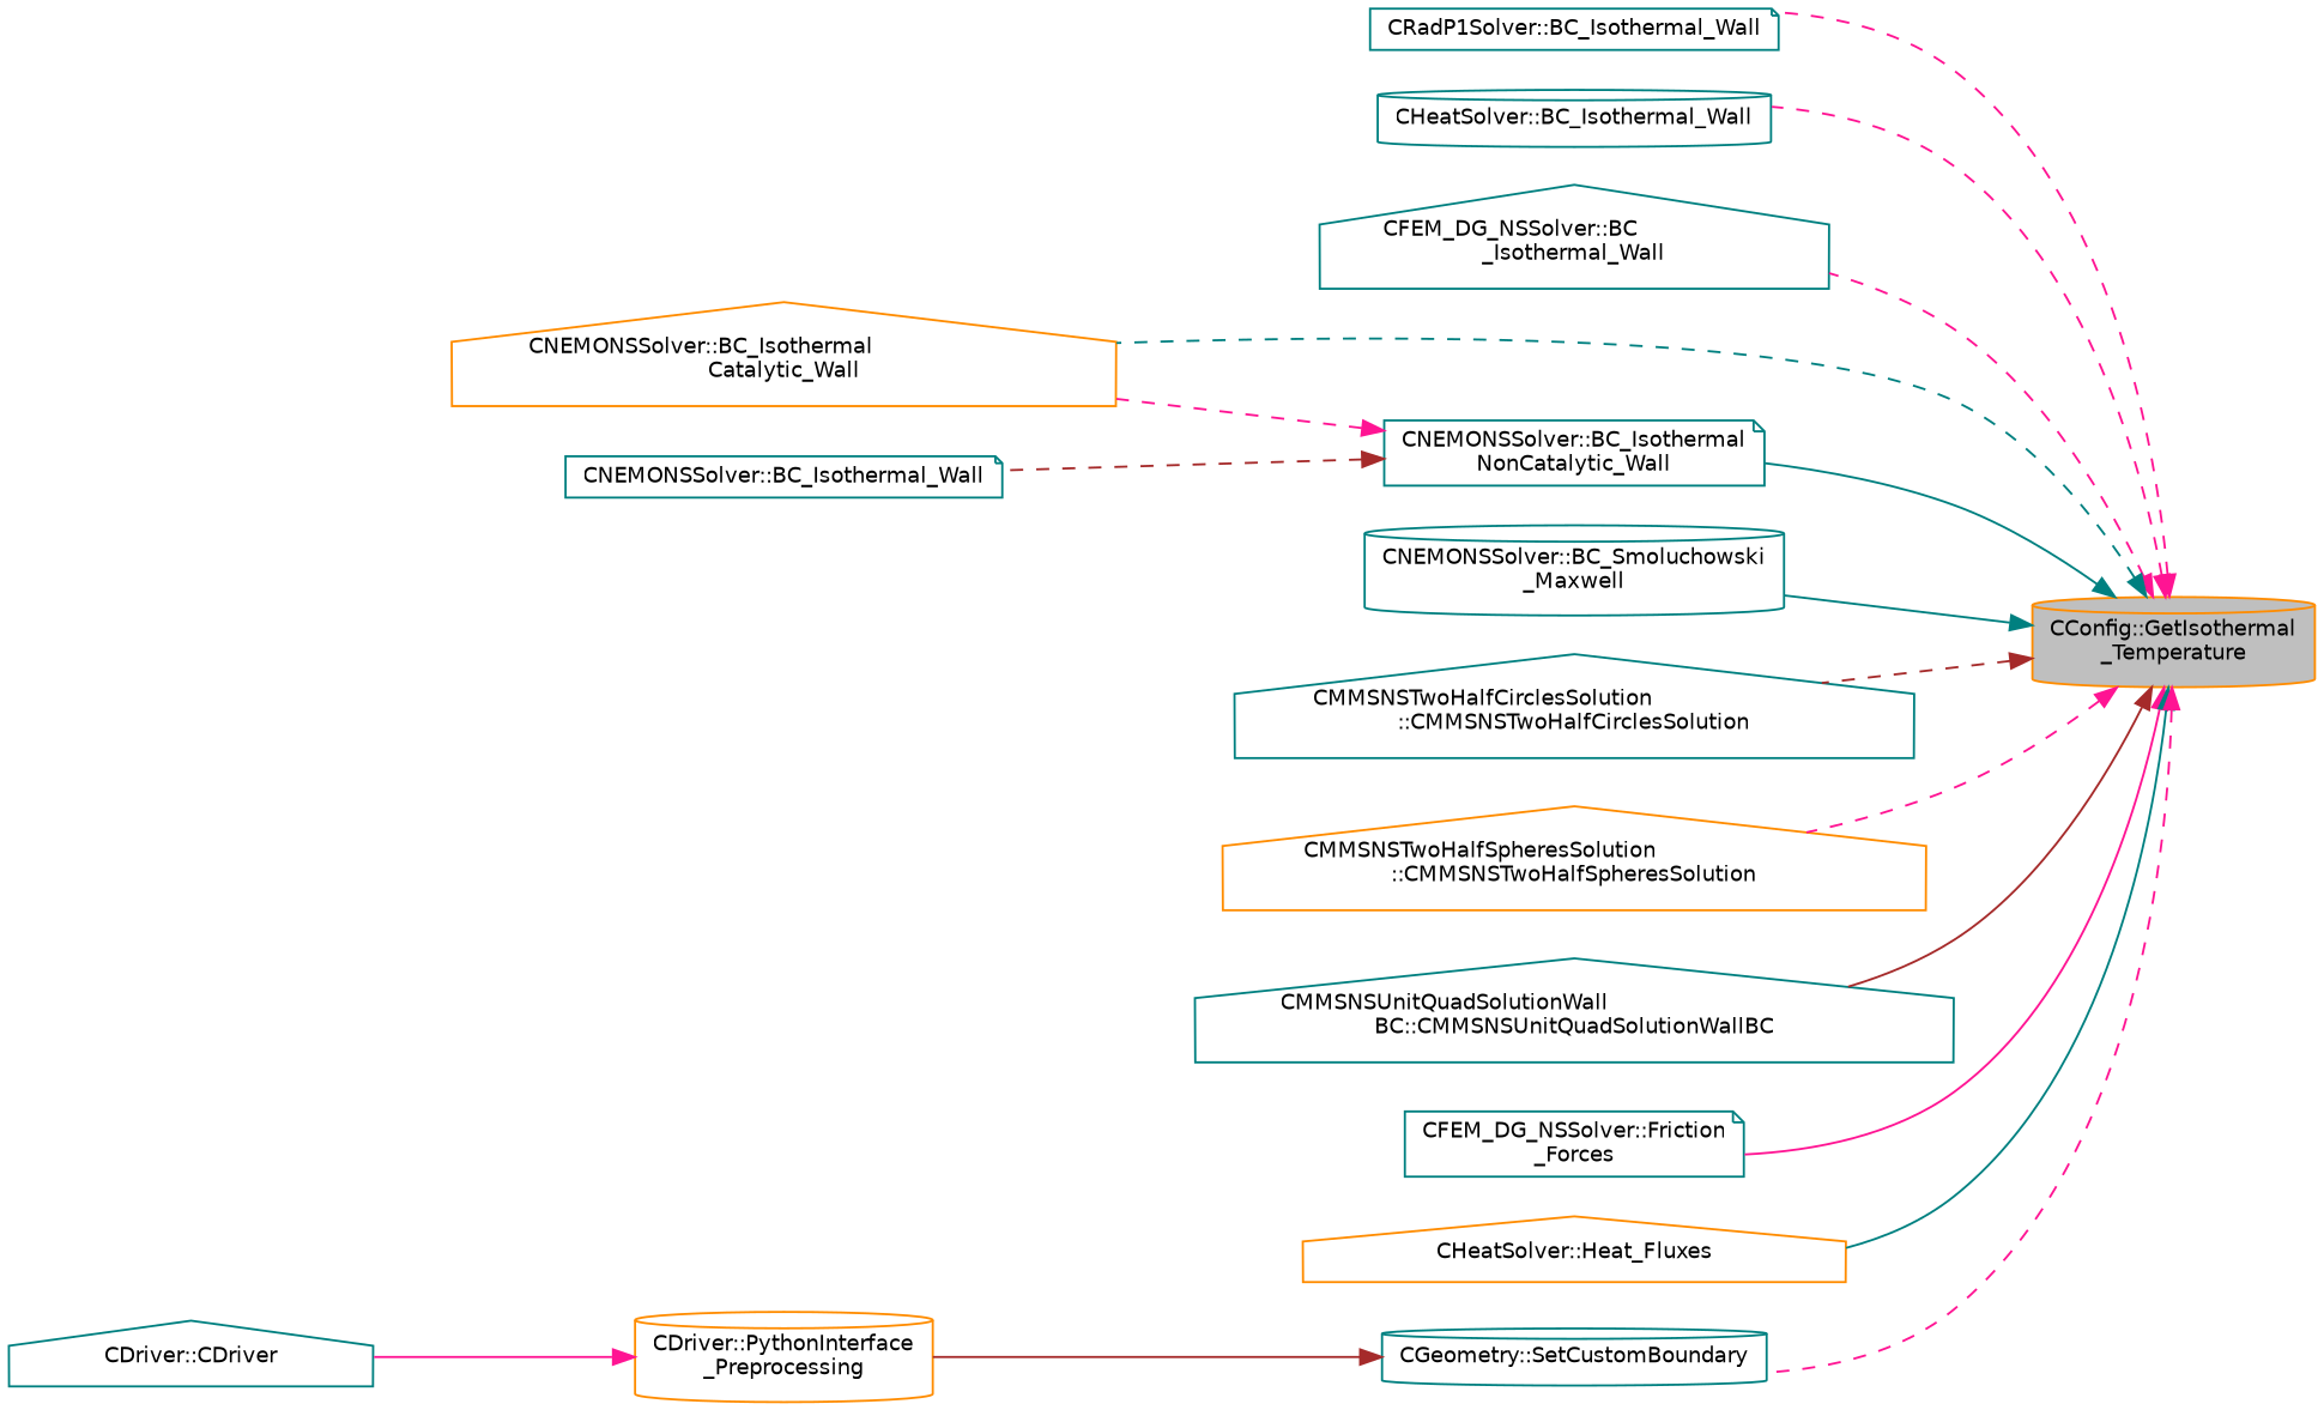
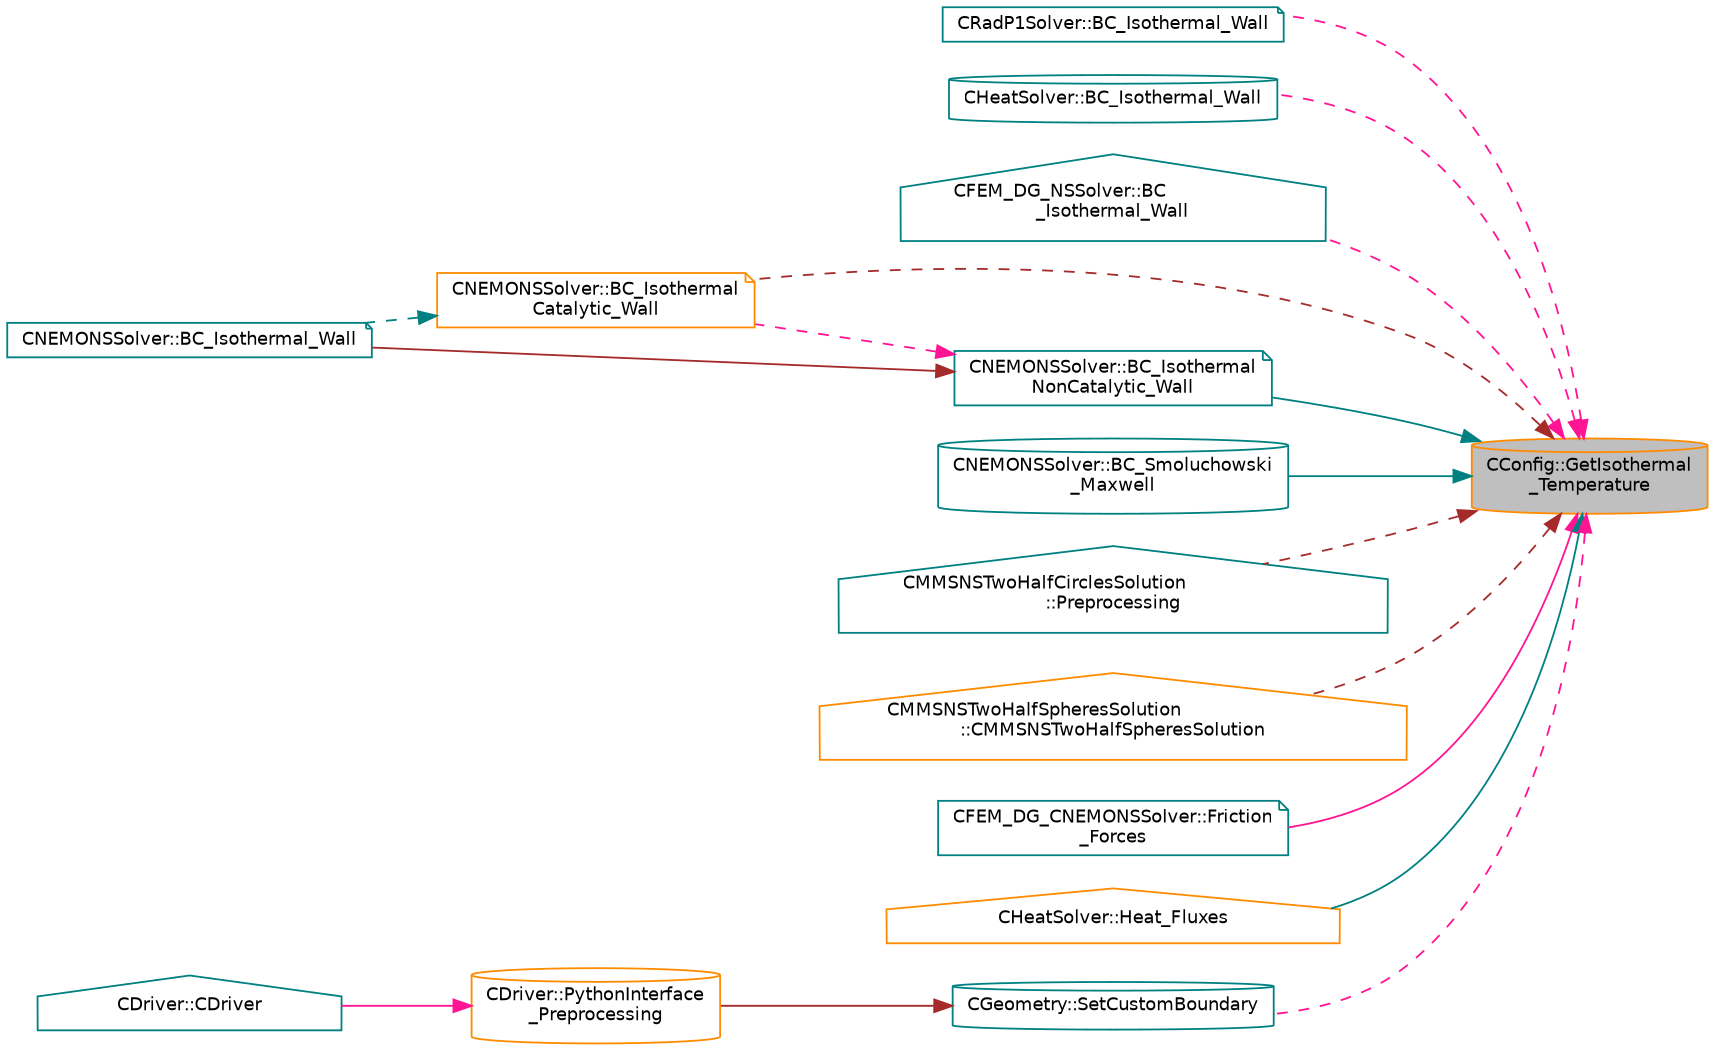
  digraph {
    rankdir=RL
    node [color=teal fillcolor=white fontname=Helvetica fontsize=10 shape=house style=filled]
    edge [color=deeppink dir=back fontname=Helvetica fontsize=10 labelfontname=Helvetica labelfontsize=10 style=dashed]
    n1 [color=darkorange fillcolor=grey75 fontcolor=black height=0.2 label="CConfig::GetIsothermal\l_Temperature" shape=cylinder width=0.4]
    n2 [height=0.2 label="CRadP1Solver::BC_Isothermal_Wall" shape=note width=0.4]
    n3 [height=0.2 label="CHeatSolver::BC_Isothermal_Wall" shape=cylinder width=0.4]
    n4 [height=0.2 label="CFEM_DG_NSSolver::BC\l_Isothermal_Wall" width=0.4]
-   n5 [color=darkorange height=0.2 label="CNEMONSSolver::BC_Isothermal\lCatalytic_Wall" width=0.4]
+   n5 [color=darkorange height=0.2 label="CNEMONSSolver::BC_Isothermal\lCatalytic_Wall" shape=note width=0.4]
    n6 [height=0.2 label="CNEMONSSolver::BC_Isothermal\lNonCatalytic_Wall" shape=note width=0.4]
    n7 [height=0.2 label="CNEMONSSolver::BC_Smoluchowski\l_Maxwell" shape=cylinder width=0.4]
-   n8 [height=0.2 label="CMMSNSTwoHalfCirclesSolution\l::CMMSNSTwoHalfCirclesSolution" width=0.4]
+   n8 [height=0.2 label="CMMSNSTwoHalfCirclesSolution\l::Preprocessing" width=0.4]
    n9 [color=darkorange height=0.2 label="CMMSNSTwoHalfSpheresSolution\l::CMMSNSTwoHalfSpheresSolution" width=0.4]
-   n10 [height=0.2 label="CMMSNSUnitQuadSolutionWall\lBC::CMMSNSUnitQuadSolutionWallBC" width=0.4]
-   n11 [height=0.2 label="CFEM_DG_NSSolver::Friction\l_Forces" shape=note width=0.4]
+   n11 [height=0.2 label="CFEM_DG_CNEMONSSolver::Friction\l_Forces" shape=note width=0.4]
    n12 [color=darkorange height=0.2 label="CHeatSolver::Heat_Fluxes" width=0.4]
    n13 [height=0.2 label="CGeometry::SetCustomBoundary" shape=cylinder width=0.4]
    n14 [height=0.2 label="CNEMONSSolver::BC_Isothermal_Wall" shape=note width=0.4]
    n15 [color=darkorange height=0.2 label="CDriver::PythonInterface\l_Preprocessing" shape=cylinder width=0.4]
    n16 [height=0.2 label="CDriver::CDriver" width=0.4]
    n1 -> n2
    n1 -> n3
    n1 -> n4
-   n1 -> n5 [color=teal]
+   n1 -> n5 [color=brown]
    n1 -> n6 [color=teal style=solid]
    n1 -> n7 [color=teal style=solid]
    n1 -> n8 [color=brown]
-   n1 -> n9
-   n1 -> n10 [color=brown style=solid]
+   n1 -> n9 [color=brown]
    n1 -> n11 [style=solid]
    n1 -> n12 [color=teal style=solid]
    n1 -> n13
+   n5 -> n14 [color=teal]
    n6 -> n5
-   n6 -> n14 [color=brown]
+   n6 -> n14 [color=brown style=solid]
    n13 -> n15 [color=brown style=solid]
    n15 -> n16 [style=solid]
  }
